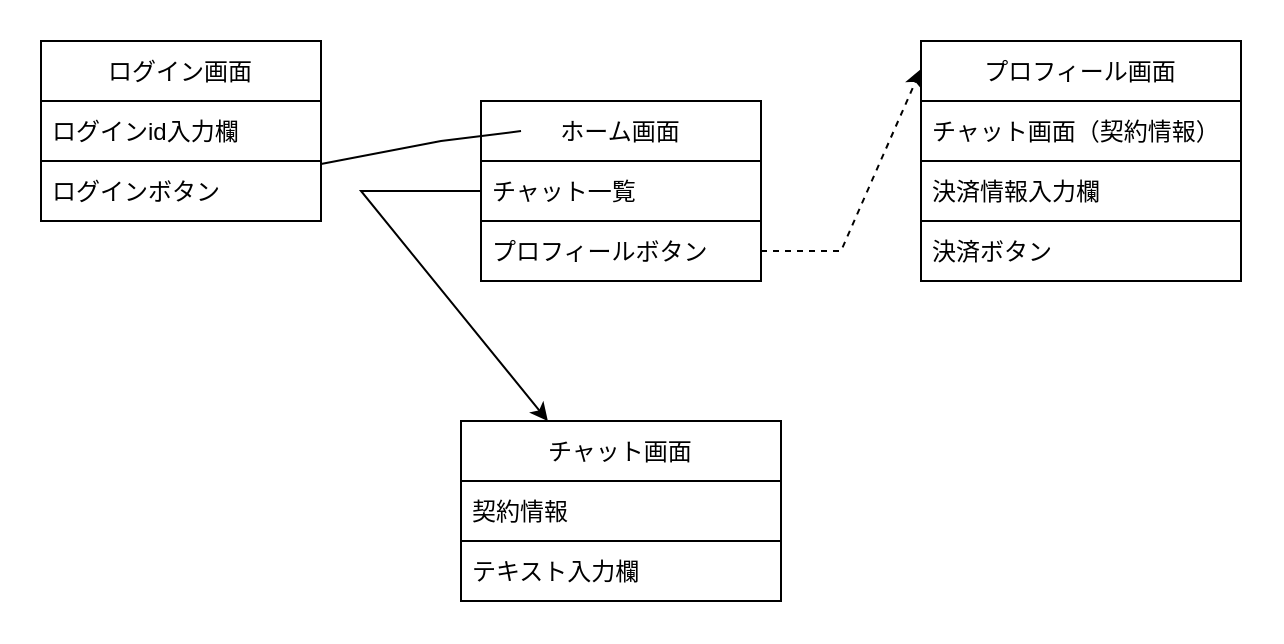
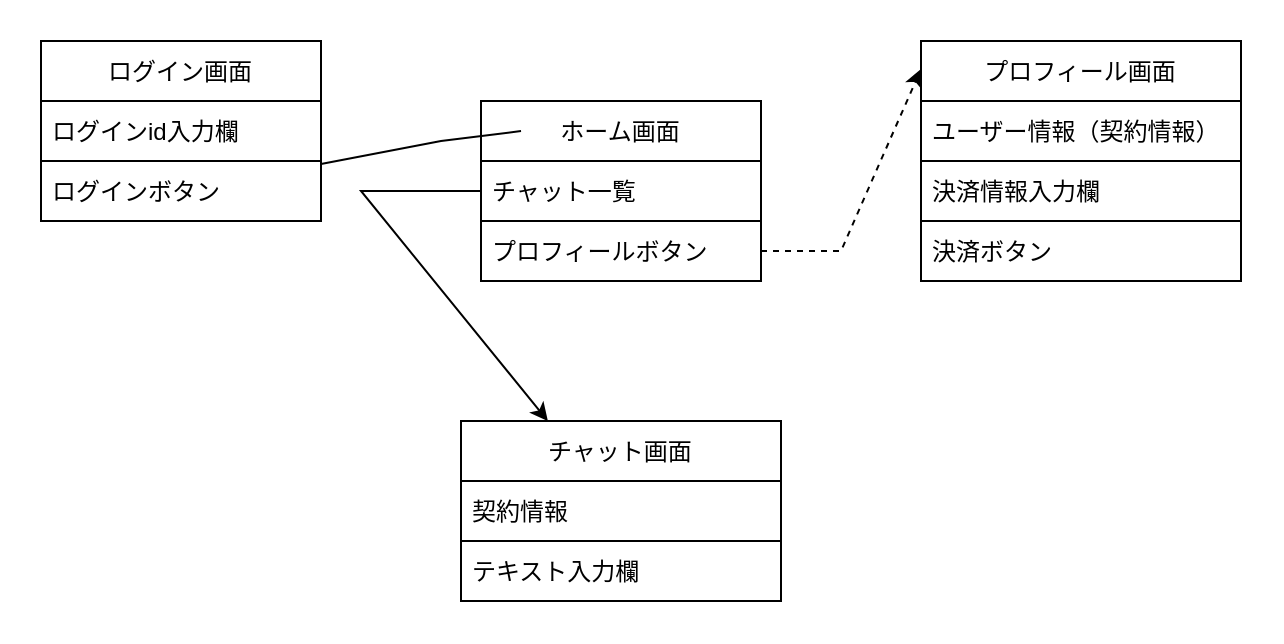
  <mxCell id="0" />
  <mxCell id="1" parent="0" />
  <mxCell id="2" value="ログイン画面" style="swimlane;fontStyle=0;childLayout=stackLayout;horizontal=1;startSize=30;horizontalStack=0;resizeParent=1;resizeParentMax=0;resizeLast=0;collapsible=1;marginBottom=0;" parent="1" vertex="1"><mxGeometry x="20" y="20" width="140" height="90" as="geometry" /></mxCell>
  <mxCell id="3" value="ログインid入力欄" style="text;strokeColor=default;fillColor=none;align=left;verticalAlign=middle;spacingLeft=4;spacingRight=4;overflow=hidden;points=[[0,0.5],[1,0.5]];portConstraint=eastwest;rotatable=0;" parent="2" vertex="1"><mxGeometry y="30" width="140" height="30" as="geometry" /></mxCell>
  <mxCell id="4" value="ログインボタン" style="text;strokeColor=none;fillColor=none;align=left;verticalAlign=middle;spacingLeft=4;spacingRight=4;overflow=hidden;points=[[0,0.5],[1,0.5]];portConstraint=eastwest;rotatable=0;" parent="2" vertex="1"><mxGeometry y="60" width="140" height="30" as="geometry" /></mxCell>
  <mxCell id="5" value="ホーム画面" style="swimlane;fontStyle=0;childLayout=stackLayout;horizontal=1;startSize=30;horizontalStack=0;resizeParent=1;resizeParentMax=0;resizeLast=0;collapsible=1;marginBottom=0;" parent="1" vertex="1"><mxGeometry x="240" y="50" width="140" height="90" as="geometry" /></mxCell>
  <mxCell id="6" value="チャット一覧" style="text;strokeColor=default;fillColor=none;align=left;verticalAlign=middle;spacingLeft=4;spacingRight=4;overflow=hidden;points=[[0,0.5],[1,0.5]];portConstraint=eastwest;rotatable=0;" parent="5" vertex="1"><mxGeometry y="30" width="140" height="30" as="geometry" /></mxCell>
  <mxCell id="7" value="プロフィールボタン" style="text;strokeColor=none;fillColor=none;align=left;verticalAlign=middle;spacingLeft=4;spacingRight=4;overflow=hidden;points=[[0,0.5],[1,0.5]];portConstraint=eastwest;rotatable=0;" parent="5" vertex="1"><mxGeometry y="60" width="140" height="30" as="geometry" /></mxCell>
  <mxCell id="8" value="プロフィール画面" style="swimlane;fontStyle=0;childLayout=stackLayout;horizontal=1;startSize=30;horizontalStack=0;resizeParent=1;resizeParentMax=0;resizeLast=0;collapsible=1;marginBottom=0;" parent="1" vertex="1"><mxGeometry x="460" y="20" width="160" height="120" as="geometry" /></mxCell>
- <mxCell id="9" value="チャット画面（契約情報）" style="text;strokeColor=default;fillColor=none;align=left;verticalAlign=middle;spacingLeft=4;spacingRight=4;overflow=hidden;points=[[0,0.5],[1,0.5]];portConstraint=eastwest;rotatable=0;" parent="8" vertex="1"><mxGeometry y="30" width="160" height="30" as="geometry" /></mxCell>
+ <mxCell id="9" value="ユーザー情報（契約情報）" style="text;strokeColor=default;fillColor=none;align=left;verticalAlign=middle;spacingLeft=4;spacingRight=4;overflow=hidden;points=[[0,0.5],[1,0.5]];portConstraint=eastwest;rotatable=0;" parent="8" vertex="1"><mxGeometry y="30" width="160" height="30" as="geometry" /></mxCell>
  <mxCell id="10" value="決済情報入力欄" style="text;strokeColor=default;fillColor=none;align=left;verticalAlign=middle;spacingLeft=4;spacingRight=4;overflow=hidden;points=[[0,0.5],[1,0.5]];portConstraint=eastwest;rotatable=0;" parent="8" vertex="1"><mxGeometry y="60" width="160" height="30" as="geometry" /></mxCell>
  <mxCell id="11" value="決済ボタン" style="text;strokeColor=none;fillColor=none;align=left;verticalAlign=middle;spacingLeft=4;spacingRight=4;overflow=hidden;points=[[0,0.5],[1,0.5]];portConstraint=eastwest;rotatable=0;" parent="8" vertex="1"><mxGeometry y="90" width="160" height="30" as="geometry" /></mxCell>
  <mxCell id="12" value="チャット画面" style="swimlane;fontStyle=0;childLayout=stackLayout;horizontal=1;startSize=30;horizontalStack=0;resizeParent=1;resizeParentMax=0;resizeLast=0;collapsible=1;marginBottom=0;" parent="1" vertex="1"><mxGeometry x="230" y="210" width="160" height="90" as="geometry" /></mxCell>
  <mxCell id="13" value="契約情報" style="text;strokeColor=default;fillColor=none;align=left;verticalAlign=middle;spacingLeft=4;spacingRight=4;overflow=hidden;points=[[0,0.5],[1,0.5]];portConstraint=eastwest;rotatable=0;" parent="12" vertex="1"><mxGeometry y="30" width="160" height="30" as="geometry" /></mxCell>
  <mxCell id="14" value="テキスト入力欄" style="text;strokeColor=none;fillColor=none;align=left;verticalAlign=middle;spacingLeft=4;spacingRight=4;overflow=hidden;points=[[0,0.5],[1,0.5]];portConstraint=eastwest;rotatable=0;" parent="12" vertex="1"><mxGeometry y="60" width="160" height="30" as="geometry" /></mxCell>
  <mxCell id="15" value="" style="endArrow=none;html=1;rounded=0;entryX=0.143;entryY=0.167;entryDx=0;entryDy=0;entryPerimeter=0;" parent="1" source="4" target="5" edge="1"><mxGeometry width="50" height="50" relative="1" as="geometry"><mxPoint x="170" y="100" as="sourcePoint" /><mxPoint x="220" y="50" as="targetPoint" /><Array as="points"><mxPoint x="220" y="70" /></Array></mxGeometry></mxCell>
  <mxCell id="16" value="" style="endArrow=classic;html=1;rounded=0;" parent="1" target="12" edge="1"><mxGeometry width="50" height="50" relative="1" as="geometry"><mxPoint x="240" y="95" as="sourcePoint" /><mxPoint x="320" y="240" as="targetPoint" /><Array as="points"><mxPoint x="180" y="95" /></Array></mxGeometry></mxCell>
  <mxCell id="17" value="" style="endArrow=classic;html=1;rounded=0;entryX=0;entryY=0.117;entryDx=0;entryDy=0;entryPerimeter=0;dashed=1;" parent="1" source="7" target="8" edge="1"><mxGeometry width="50" height="50" relative="1" as="geometry"><mxPoint x="270" y="290" as="sourcePoint" /><mxPoint x="450" y="40" as="targetPoint" /><Array as="points"><mxPoint x="420" y="125" /></Array></mxGeometry></mxCell>
